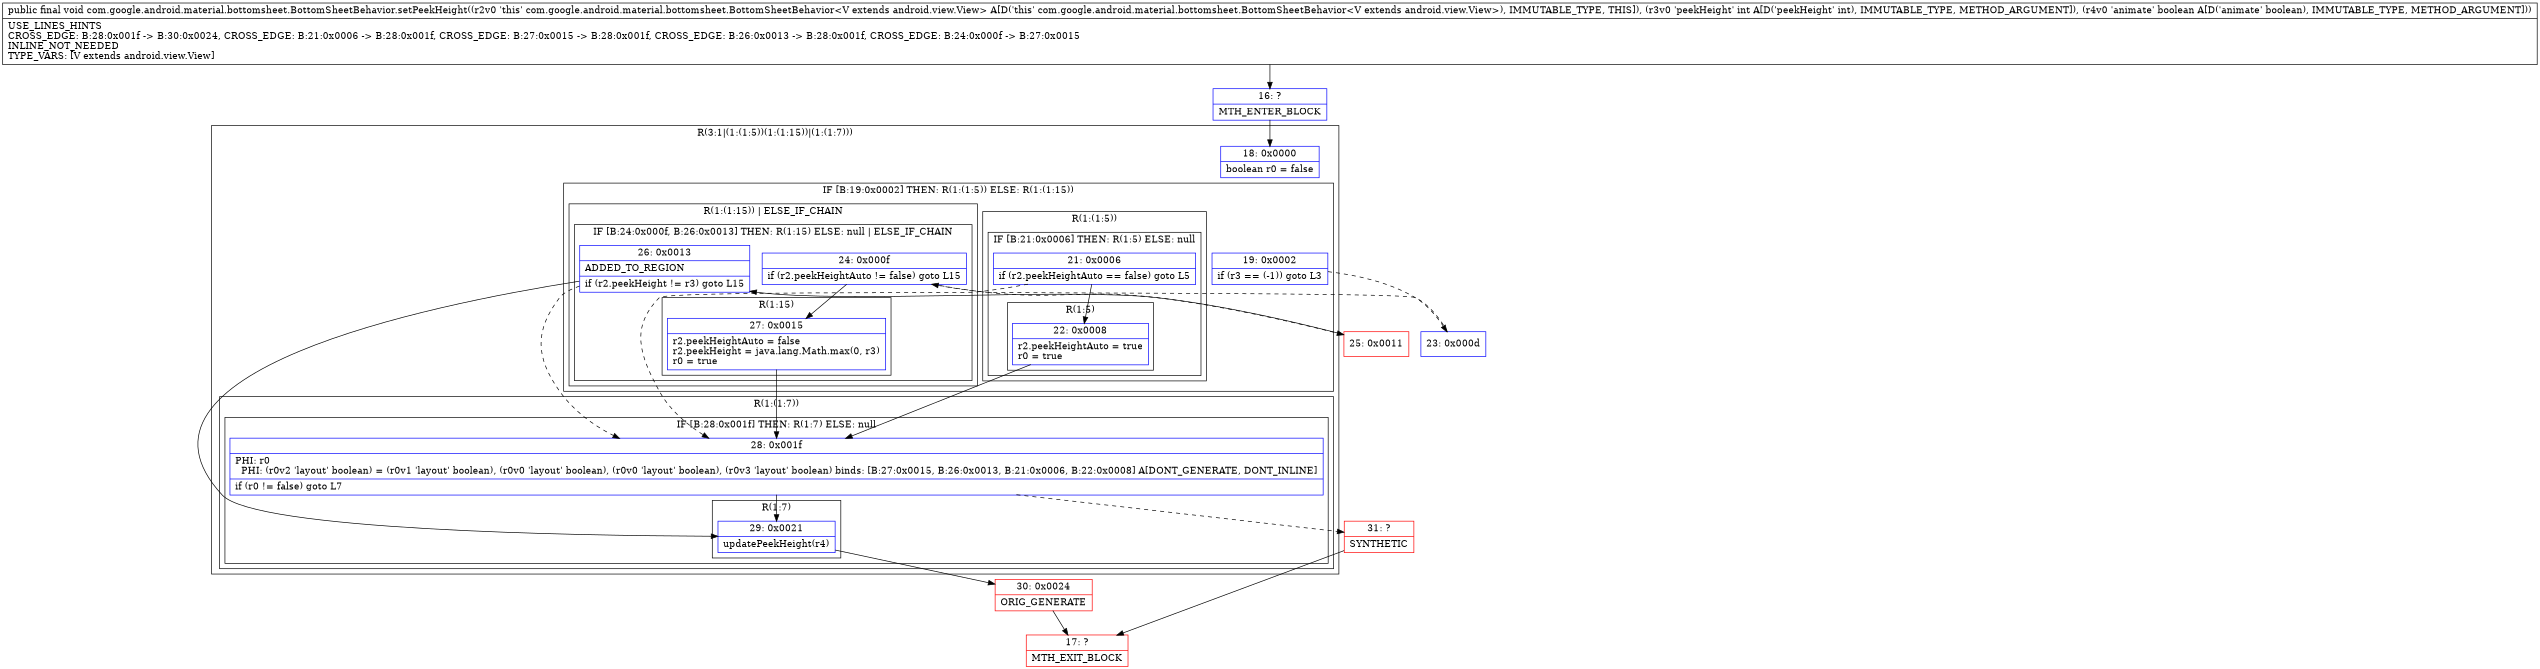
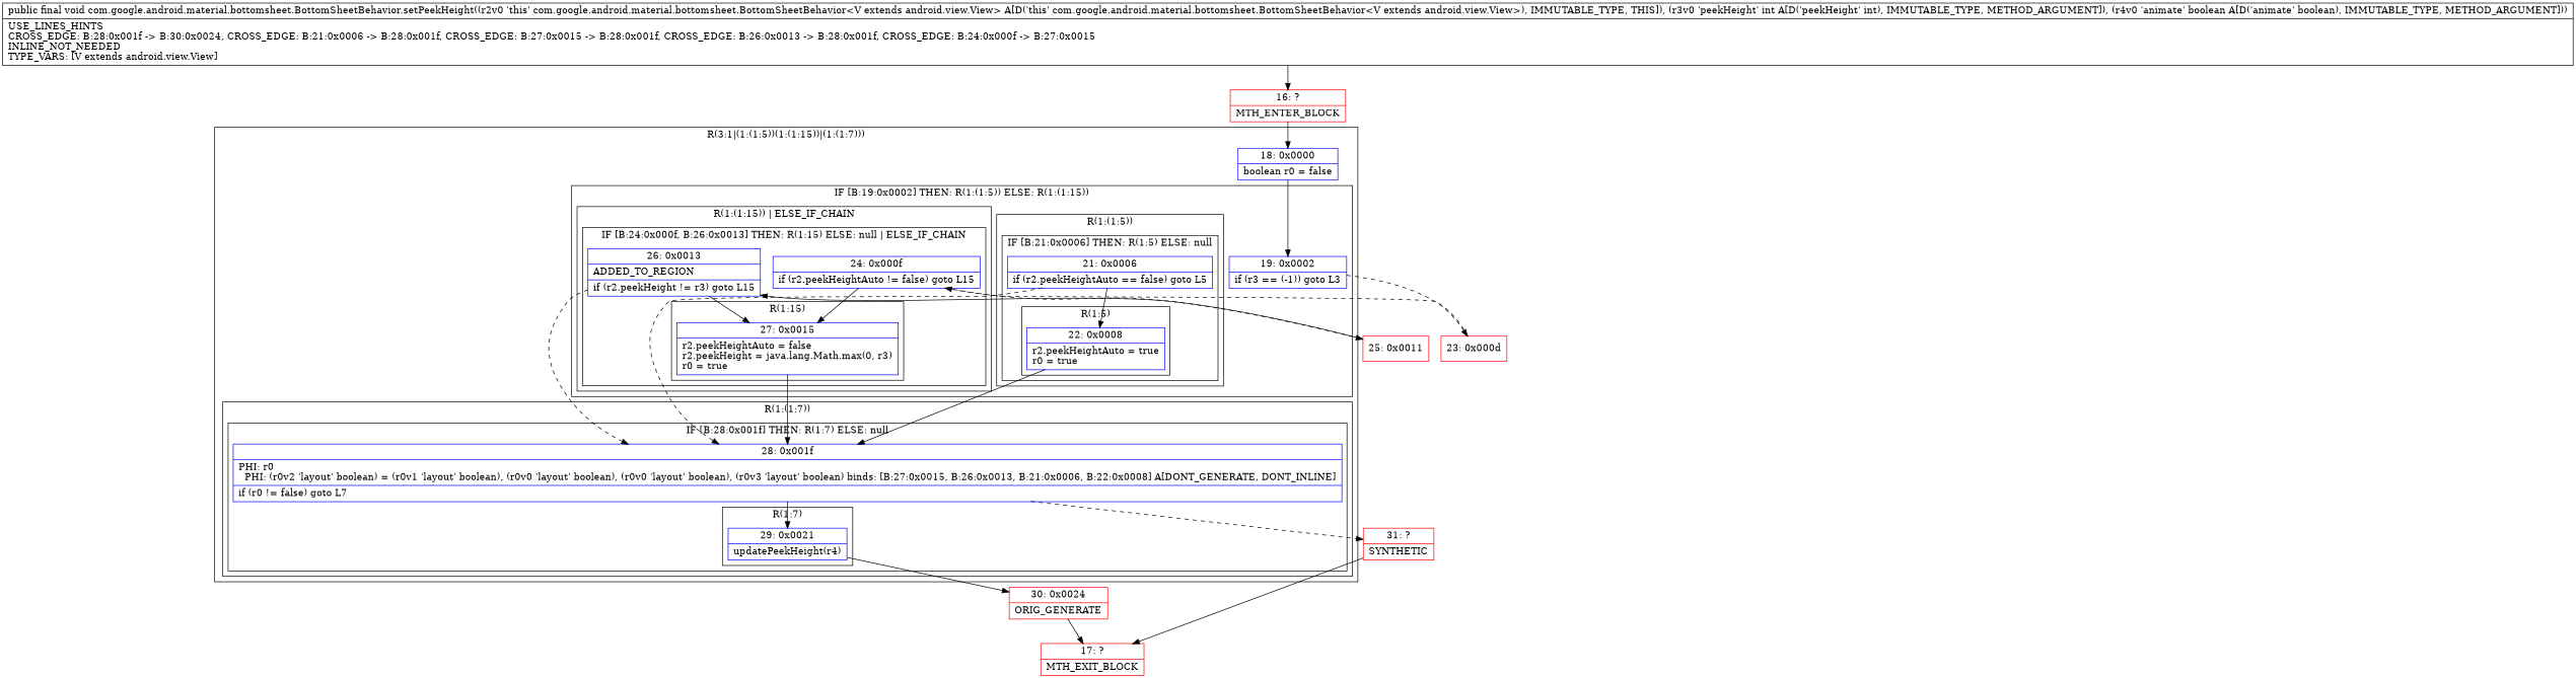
  digraph {
    node [color=blue shape=record]
    n1 [label="{22\:\ 0x0008|r2.peekHeightAuto = true\lr0 = true\l}"]
    n2 [label="{21\:\ 0x0006|if (r2.peekHeightAuto == false) goto L5\l}"]
    n3 [label="{27\:\ 0x0015|r2.peekHeightAuto = false\lr2.peekHeight = java.lang.Math.max(0, r3)\lr0 = true\l}"]
    n4 [label="{24\:\ 0x000f|if (r2.peekHeightAuto != false) goto L15\l}"]
    n5 [label="{26\:\ 0x0013|ADDED_TO_REGION\l|if (r2.peekHeight != r3) goto L15\l}"]
    n6 [label="{19\:\ 0x0002|if (r3 == (\-1)) goto L3\l}"]
    n7 [label="{29\:\ 0x0021|updatePeekHeight(r4)\l}"]
    n8 [label="{28\:\ 0x001f|PHI: r0 \l  PHI: (r0v2 'layout' boolean) = (r0v1 'layout' boolean), (r0v0 'layout' boolean), (r0v0 'layout' boolean), (r0v3 'layout' boolean) binds: [B:27:0x0015, B:26:0x0013, B:21:0x0006, B:22:0x0008] A[DONT_GENERATE, DONT_INLINE]\l|if (r0 != false) goto L7\l}"]
    n9 [label="{18\:\ 0x0000|boolean r0 = false\l}"]
    n10 [color=red label="{25\:\ 0x0011}"]
-   n11 [label="{23\:\ 0x000d}"]
+   n11 [color=red label="{23\:\ 0x000d}"]
    n12 [color=red label="{30\:\ 0x0024|ORIG_GENERATE\l}"]
    n13 [color=red label="{31\:\ ?|SYNTHETIC\l}"]
    n14 [color=red label="{17\:\ ?|MTH_EXIT_BLOCK\l}"]
-   n15 [label="{16\:\ ?|MTH_ENTER_BLOCK\l}"]
+   n15 [color=red label="{16\:\ ?|MTH_ENTER_BLOCK\l}"]
    n16 [label="{public final void com.google.android.material.bottomsheet.BottomSheetBehavior.setPeekHeight((r2v0 'this' com.google.android.material.bottomsheet.BottomSheetBehavior\<V extends android.view.View\> A[D('this' com.google.android.material.bottomsheet.BottomSheetBehavior\<V extends android.view.View\>), IMMUTABLE_TYPE, THIS]), (r3v0 'peekHeight' int A[D('peekHeight' int), IMMUTABLE_TYPE, METHOD_ARGUMENT]), (r4v0 'animate' boolean A[D('animate' boolean), IMMUTABLE_TYPE, METHOD_ARGUMENT]))  | USE_LINES_HINTS\lCROSS_EDGE: B:28:0x001f \-\> B:30:0x0024, CROSS_EDGE: B:21:0x0006 \-\> B:28:0x001f, CROSS_EDGE: B:27:0x0015 \-\> B:28:0x001f, CROSS_EDGE: B:26:0x0013 \-\> B:28:0x001f, CROSS_EDGE: B:24:0x000f \-\> B:27:0x0015\lINLINE_NOT_NEEDED\lTYPE_VARS: [V extends android.view.View]\l}" color=""]
    subgraph cluster_1 {
      label="R(3:1|(1:(1:5))(1:(1:15))|(1:(1:7)))"
      n9
      subgraph cluster_2 {
        label="IF [B:19:0x0002] THEN: R(1:(1:5)) ELSE: R(1:(1:15))"
        n6
        subgraph cluster_3 {
          label="R(1:(1:5))"
          subgraph cluster_4 {
            label="IF [B:21:0x0006] THEN: R(1:5) ELSE: null"
            n2
            subgraph cluster_5 {
              label="R(1:5)"
              n1
            }
          }
        }
        subgraph cluster_6 {
          label="R(1:(1:15)) | ELSE_IF_CHAIN\l"
          subgraph cluster_7 {
            label="IF [B:24:0x000f, B:26:0x0013] THEN: R(1:15) ELSE: null | ELSE_IF_CHAIN\l"
            n4
            n5
            subgraph cluster_8 {
              label="R(1:15)"
              n3
            }
          }
        }
      }
      subgraph cluster_9 {
        label="R(1:(1:7))"
        subgraph cluster_10 {
          label="IF [B:28:0x001f] THEN: R(1:7) ELSE: null"
          n8
          subgraph cluster_11 {
            label="R(1:7)"
            n7
          }
        }
      }
    }
    n1 -> n8
    n2 -> n1
    n2 -> n8 [style=dashed]
    n3 -> n8
    n4 -> n3
    n4 -> n10 [style=dashed]
-   n5 -> n7
+   n5 -> n3
    n5 -> n8 [style=dashed]
    n6 -> n11 [style=dashed]
    n7 -> n12
    n8 -> n7
    n8 -> n13 [style=dashed]
+   n9 -> n6
    n10 -> n5
    n11 -> n4 [style=dashed]
    n12 -> n14
    n13 -> n14
    n15 -> n9
    n16 -> n15
  }
